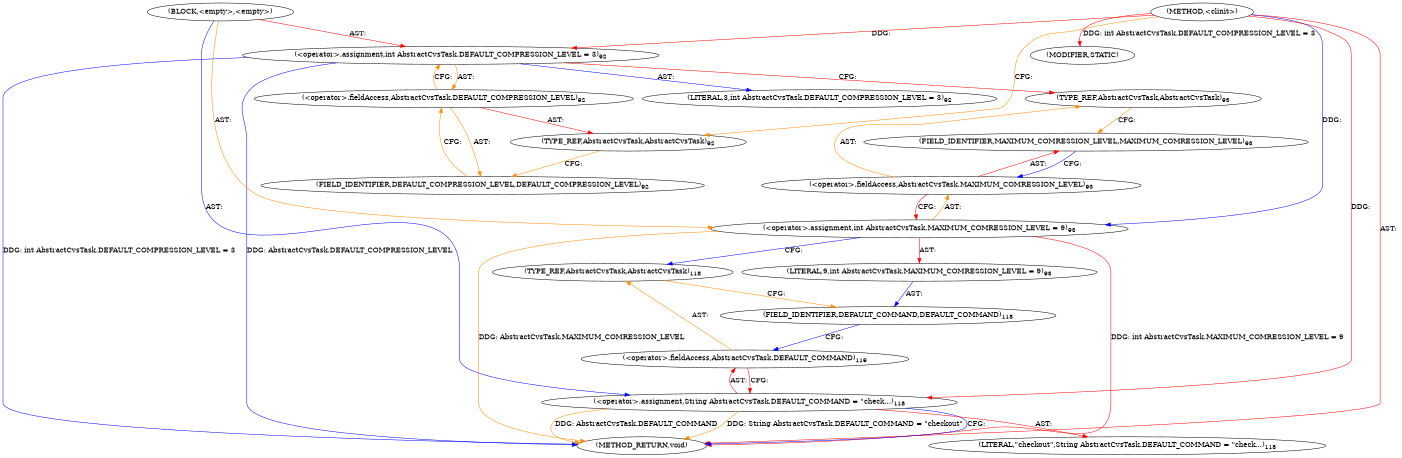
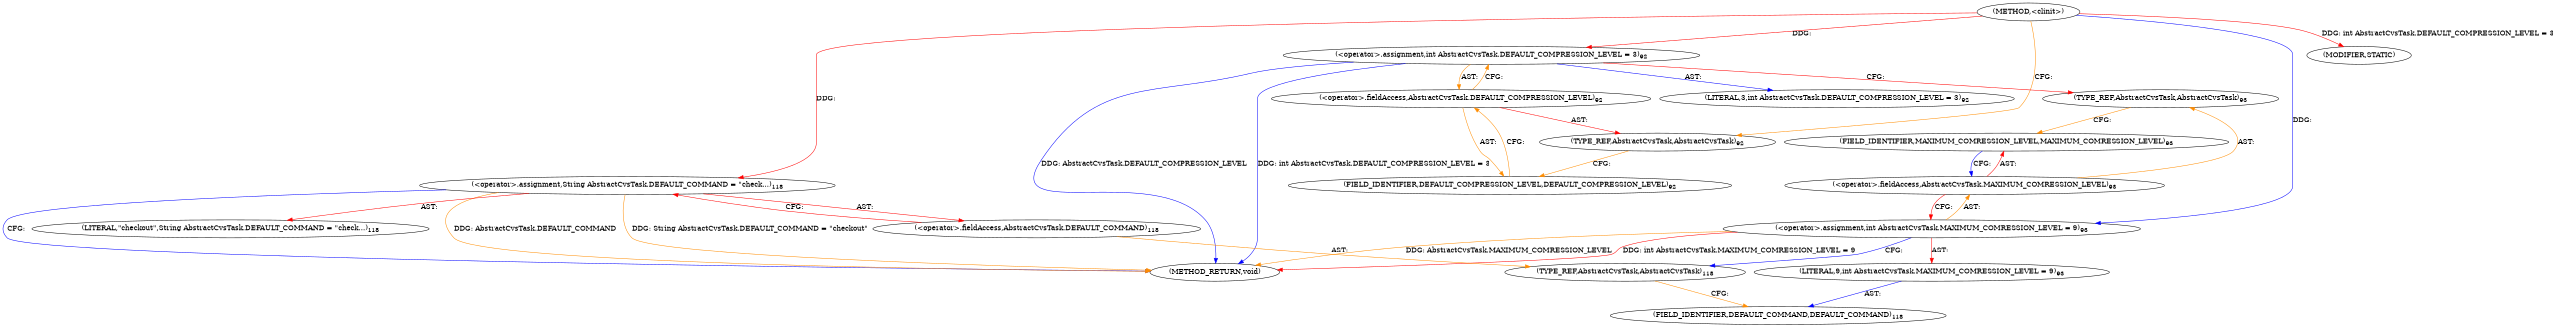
  digraph {
    edge [color=darkorange]
    n1 [label=<(METHOD,&lt;clinit&gt;)>]
    n2 [label=<(&lt;operator&gt;.assignment,int AbstractCvsTask.DEFAULT_COMPRESSION_LEVEL = 3)<SUB>92</SUB>>]
    n3 [label=<(TYPE_REF,AbstractCvsTask,AbstractCvsTask)<SUB>92</SUB>>]
    n4 [label=<(&lt;operator&gt;.assignment,int AbstractCvsTask.MAXIMUM_COMRESSION_LEVEL = 9)<SUB>93</SUB>>]
    n5 [label=<(&lt;operator&gt;.assignment,String AbstractCvsTask.DEFAULT_COMMAND = &quot;check...)<SUB>118</SUB>>]
    n6 [label=<(MODIFIER,STATIC)>]
    n7 [label=<(METHOD_RETURN,void)>]
-   n8 [label=<(BLOCK,&lt;empty&gt;,&lt;empty&gt;)>]
    n9 [label=<(&lt;operator&gt;.fieldAccess,AbstractCvsTask.DEFAULT_COMPRESSION_LEVEL)<SUB>92</SUB>>]
    n10 [label=<(LITERAL,3,int AbstractCvsTask.DEFAULT_COMPRESSION_LEVEL = 3)<SUB>92</SUB>>]
    n11 [label=<(TYPE_REF,AbstractCvsTask,AbstractCvsTask)<SUB>93</SUB>>]
    n12 [label=<(FIELD_IDENTIFIER,DEFAULT_COMPRESSION_LEVEL,DEFAULT_COMPRESSION_LEVEL)<SUB>92</SUB>>]
    n13 [label=<(&lt;operator&gt;.fieldAccess,AbstractCvsTask.MAXIMUM_COMRESSION_LEVEL)<SUB>93</SUB>>]
    n14 [label=<(LITERAL,9,int AbstractCvsTask.MAXIMUM_COMRESSION_LEVEL = 9)<SUB>93</SUB>>]
    n15 [label=<(TYPE_REF,AbstractCvsTask,AbstractCvsTask)<SUB>118</SUB>>]
-   n16 [label=<(&lt;operator&gt;.fieldAccess,AbstractCvsTask.DEFAULT_COMMAND)<SUB>119</SUB>>]
+   n16 [label=<(&lt;operator&gt;.fieldAccess,AbstractCvsTask.DEFAULT_COMMAND)<SUB>118</SUB>>]
    n17 [label=<(LITERAL,&quot;checkout&quot;,String AbstractCvsTask.DEFAULT_COMMAND = &quot;check...)<SUB>118</SUB>>]
    n18 [label=<(FIELD_IDENTIFIER,MAXIMUM_COMRESSION_LEVEL,MAXIMUM_COMRESSION_LEVEL)<SUB>93</SUB>>]
    n19 [label=<(FIELD_IDENTIFIER,DEFAULT_COMMAND,DEFAULT_COMMAND)<SUB>118</SUB>>]
    n1 -> n2 [color=red label="DDG: "]
    n1 -> n3 [label="CFG: "]
    n1 -> n4 [color=blue label="DDG: "]
    n1 -> n5 [color=red label="DDG: "]
    n1 -> n6 [color=red label="DDG: int AbstractCvsTask.DEFAULT_COMPRESSION_LEVEL = 3"]
-   n1 -> n7 [color=red label="AST: "]
    n2 -> n7 [color=blue label="DDG: AbstractCvsTask.DEFAULT_COMPRESSION_LEVEL"]
    n2 -> n7 [color=blue label="DDG: int AbstractCvsTask.DEFAULT_COMPRESSION_LEVEL = 3"]
    n2 -> n9 [label="AST: "]
    n2 -> n10 [color=blue label="AST: "]
    n2 -> n11 [color=red label="CFG: "]
    n3 -> n12 [label="CFG: "]
    n4 -> n7 [label="DDG: AbstractCvsTask.MAXIMUM_COMRESSION_LEVEL"]
    n4 -> n7 [color=red label="DDG: int AbstractCvsTask.MAXIMUM_COMRESSION_LEVEL = 9"]
    n4 -> n13 [label="AST: "]
    n4 -> n14 [color=red label="AST: "]
    n4 -> n15 [color=blue label="CFG: "]
    n5 -> n7 [color=blue label="CFG: "]
    n5 -> n7 [label="DDG: AbstractCvsTask.DEFAULT_COMMAND"]
    n5 -> n7 [label="DDG: String AbstractCvsTask.DEFAULT_COMMAND = &quot;checkout&quot;"]
    n5 -> n16 [color=red label="AST: "]
    n5 -> n17 [color=red label="AST: "]
-   n8 -> n2 [color=red label="AST: "]
-   n8 -> n4 [label="AST: "]
-   n8 -> n5 [color=blue label="AST: "]
    n9 -> n2 [label="CFG: "]
    n9 -> n3 [color=red label="AST: "]
    n9 -> n12 [label="AST: "]
    n11 -> n18 [label="CFG: "]
    n12 -> n9 [label="CFG: "]
    n13 -> n4 [color=red label="CFG: "]
    n13 -> n11 [label="AST: "]
    n13 -> n18 [color=red label="AST: "]
    n14 -> n19 [color=blue label="AST: "]
    n15 -> n19 [label="CFG: "]
    n16 -> n5 [color=red label="CFG: "]
    n16 -> n15 [label="AST: "]
    n18 -> n13 [color=blue label="CFG: "]
-   n19 -> n16 [color=blue label="CFG: "]
  }
